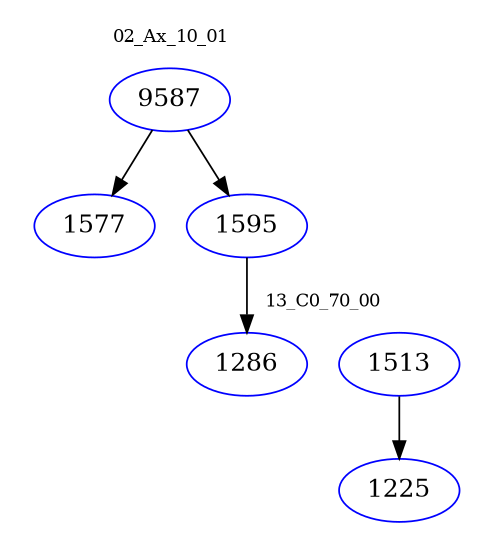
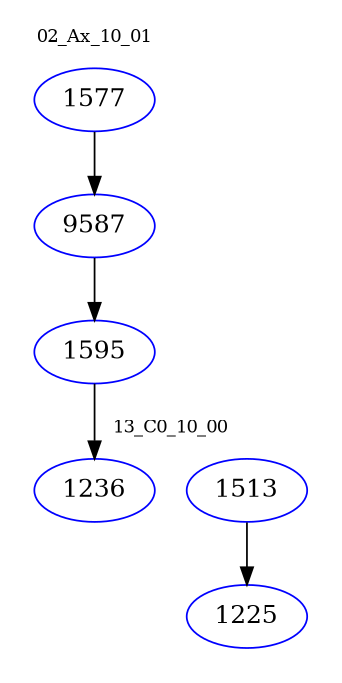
  digraph {
    node [color=blue]
    edge [color=black]
    n1 [label=9587]
    n2 [label=1577]
    n3 [label=1595]
    n4 [label=1513]
    n5 [label=1225]
-   n6 [label=1286]
+   n6 [label=1236]
    subgraph cluster_1 {
      color=white
      fontsize=10
      label="02_Ax_10_01"
      n1
      n2
      n3
    }
    subgraph cluster_2 {
      color=white
      fontsize=10
-     label="13_C0_70_00"
+     label="13_C0_10_00"
      n4
      n5
      n6
    }
-   n1 -> n2
+   n2 -> n1
    n1 -> n3
    n3 -> n6
    n4 -> n5
  }
